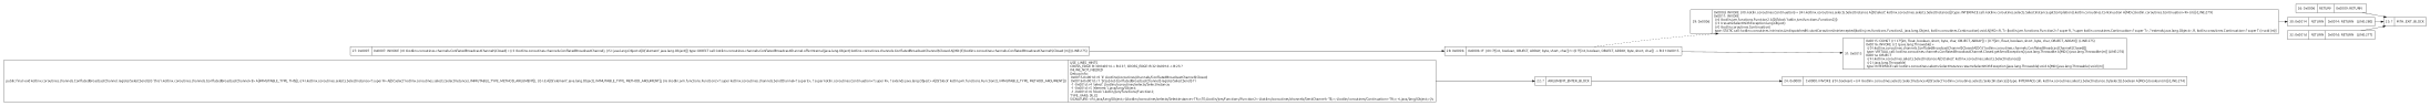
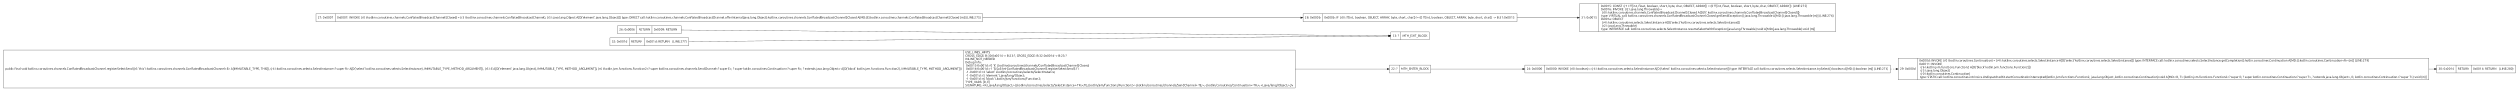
  digraph {
    fontname=Ubuntu
    rankdir=LR
    node [fontname=Ubuntu shape=record]
    edge [fontname=Ubuntu]
-   n1 [label="{22\:\ ?|ARGUMENT_ENTER_BLOCK\l}"]
+   n1 [label="{22\:\ ?|MTH_ENTER_BLOCK\l}"]
    n2 [label="{24\:\ 0x0000|0x0000: INVOKE  (r0 I:boolean) = (r4 I:kotlinx.coroutines.selects.SelectInstance A[D('select' kotlinx.coroutines.selects.SelectInstance)]) type: INTERFACE call: kotlinx.coroutines.selects.SelectInstance.trySelect():boolean A[MD:():boolean (m)] (LINE:274)\l}"]
    n3 [label="{26\:\ 0x0006|RETURN\l|0x0009: RETURN   \l}"]
    n4 [label="{23\:\ ?|MTH_EXIT_BLOCK\l}"]
    n5 [label="{27\:\ 0x0007|0x0007: INVOKE  (r0 I:kotlinx.coroutines.channels.ConflatedBroadcastChannel$Closed) = (r3 I:kotlinx.coroutines.channels.ConflatedBroadcastChannel), (r5 I:java.lang.Object A[D('element' java.lang.Object)]) type: DIRECT call: kotlinx.coroutines.channels.ConflatedBroadcastChannel.offerInternal(java.lang.Object):kotlinx.coroutines.channels.ConflatedBroadcastChannel$Closed A[MD:(E):kotlinx.coroutines.channels.ConflatedBroadcastChannel$Closed (m)] (LINE:275)\l}"]
    n6 [label="{28\:\ 0x000b|0x000b: IF  (r0 I:??[int, boolean, OBJECT, ARRAY, byte, short, char]) != (0 ??[int, boolean, OBJECT, ARRAY, byte, short, char])  \-\> B:31:0x0015 \l}"]
-   n7 [label="{29\:\ 0x000d|0x000d: INVOKE  (r0 I:kotlin.coroutines.Continuation) = (r4 I:kotlinx.coroutines.selects.SelectInstance A[D('select' kotlinx.coroutines.selects.SelectInstance)]) type: INTERFACE call: kotlinx.coroutines.selects.SelectInstance.getCompletion():kotlin.coroutines.Continuation A[MD:():kotlin.coroutines.Continuation\<R\> (m)] (LINE:279)\l0x0011: INVOKE  \l  (r6 I:kotlin.jvm.functions.Function2 A[D('block' kotlin.jvm.functions.Function2)])\l  (r3 I:resumeSelectWithException.lang.Object)\l  (r0 I:kotlin.coroutines.Continuation)\l type: STATIC call: kotlinx.coroutines.intrinsics.UndispatchedKt.startCoroutineUnintercepted(kotlin.jvm.functions.Function2, java.lang.Object, kotlin.coroutines.Continuation):void A[MD:\<R, T\>:(kotlin.jvm.functions.Function2\<? super R, ? super kotlin.coroutines.Continuation\<? super T\>, ? extends java.lang.Object\>, R, kotlin.coroutines.Continuation\<? super T\>):void (m)]\l}"]
+   n7 [label="{29\:\ 0x000d|0x000d: INVOKE  (r0 I:kotlin.coroutines.Continuation) = (r4 I:kotlinx.coroutines.selects.SelectInstance A[D('select' kotlinx.coroutines.selects.SelectInstance)]) type: INTERFACE call: kotlinx.coroutines.selects.SelectInstance.getCompletion():kotlin.coroutines.Continuation A[MD:():kotlin.coroutines.Continuation\<R\> (m)] (LINE:279)\l0x0011: INVOKE  \l  (r6 I:kotlin.jvm.functions.Function2 A[D('block' kotlin.jvm.functions.Function2)])\l  (r3 I:java.lang.Object)\l  (r0 I:kotlin.coroutines.Continuation)\l type: STATIC call: kotlinx.coroutines.intrinsics.UndispatchedKt.startCoroutineUnintercepted(kotlin.jvm.functions.Function2, java.lang.Object, kotlin.coroutines.Continuation):void A[MD:\<R, T\>:(kotlin.jvm.functions.Function2\<? super R, ? super kotlin.coroutines.Continuation\<? super T\>, ? extends java.lang.Object\>, R, kotlin.coroutines.Continuation\<? super T\>):void (m)]\l}"]
    n8 [label="{31\:\ 0x0015|0x0015: CONST  (r1 I:??[int, float, boolean, short, byte, char, OBJECT, ARRAY]) = (0 ??[int, float, boolean, short, byte, char, OBJECT, ARRAY])  (LINE:275)\l0x0016: INVOKE  (r2 I:java.lang.Throwable) = \l  (r0 I:kotlinx.coroutines.channels.ConflatedBroadcastChannel$Closed A[D('it' kotlinx.coroutines.channels.ConflatedBroadcastChannel$Closed)])\l type: VIRTUAL call: kotlinx.coroutines.channels.ConflatedBroadcastChannel.Closed.getSendException():java.lang.Throwable A[MD:():java.lang.Throwable (m)] (LINE:276)\l0x001a: OBJECT  \l  (r4 I:kotlinx.coroutines.selects.SelectInstance A[D('select' kotlinx.coroutines.selects.SelectInstance)])\l  (r2 I:java.lang.Throwable)\l type: INTERFACE call: kotlinx.coroutines.selects.SelectInstance.resumeSelectWithException(java.lang.Throwable):void A[MD:(java.lang.Throwable):void (m)]\l}"]
    n9 [label="{30\:\ 0x0014|RETURN\l|0x0014: RETURN    (LINE:280)\l}"]
    n10 [label="{32\:\ 0x001d|RETURN\l|0x001d: RETURN    (LINE:277)\l}"]
    n11 [label="{public final void kotlinx.coroutines.channels.ConflatedBroadcastChannel.registerSelectSend((r3 'this' I:kotlinx.coroutines.channels.ConflatedBroadcastChannel\<E\> A[IMMUTABLE_TYPE, THIS]), (r4 I:kotlinx.coroutines.selects.SelectInstance\<? super R\> A[D('select' kotlinx.coroutines.selects.SelectInstance), IMMUTABLE_TYPE, METHOD_ARGUMENT]), (r5 I:E A[D('element' java.lang.Object), IMMUTABLE_TYPE, METHOD_ARGUMENT]), (r6 I:kotlin.jvm.functions.Function2\<? super kotlinx.coroutines.channels.SendChannel\<? super E\>, ? super kotlin.coroutines.Continuation\<? super R\>, ? extends java.lang.Object\> A[D('block' kotlin.jvm.functions.Function2), IMMUTABLE_TYPE, METHOD_ARGUMENT]))  | USE_LINES_HINTS\lCROSS_EDGE: B:30:0x0014 \-\> B:23:?, CROSS_EDGE: B:32:0x001d \-\> B:23:?\lINLINE_NOT_NEEDED\lDebug Info:\l  0x0015\-0x001d: r0 'it' Lkotlinx\/coroutines\/channels\/ConflatedBroadcastChannel$Closed;\l  0x0016\-0x001d: r1 '$i$a$\-let\-ConflatedBroadcastChannel$registerSelectSend$1' I\l  \-1 \-0x001d: r4 'select' Lkotlinx\/coroutines\/selects\/SelectInstance;\l  \-1 \-0x001d: r5 'element' Ljava\/lang\/Object;\l  \-1 \-0x001d: r6 'block' Lkotlin\/jvm\/functions\/Function2;\lTYPE_VARS: [R, E]\lSIGNATURE: \<R:Ljava\/lang\/Object;\>(Lkotlinx\/coroutines\/selects\/SelectInstance\<\-TR;\>;TE;Lkotlin\/jvm\/functions\/Function2\<\-Lkotlinx\/coroutines\/channels\/SendChannel\<\-TE;\>;\-Lkotlin\/coroutines\/Continuation\<\-TR;\>;+Ljava\/lang\/Object;\>;)V\l}"]
    n1 -> n2
    n3 -> n4
    n5 -> n6
-   n6 -> n7 [style=dashed]
+   n2 -> n7 [style=dashed]
    n6 -> n8
    n7 -> n9
-   n9 -> n4
    n10 -> n4
    n11 -> n1
  }
